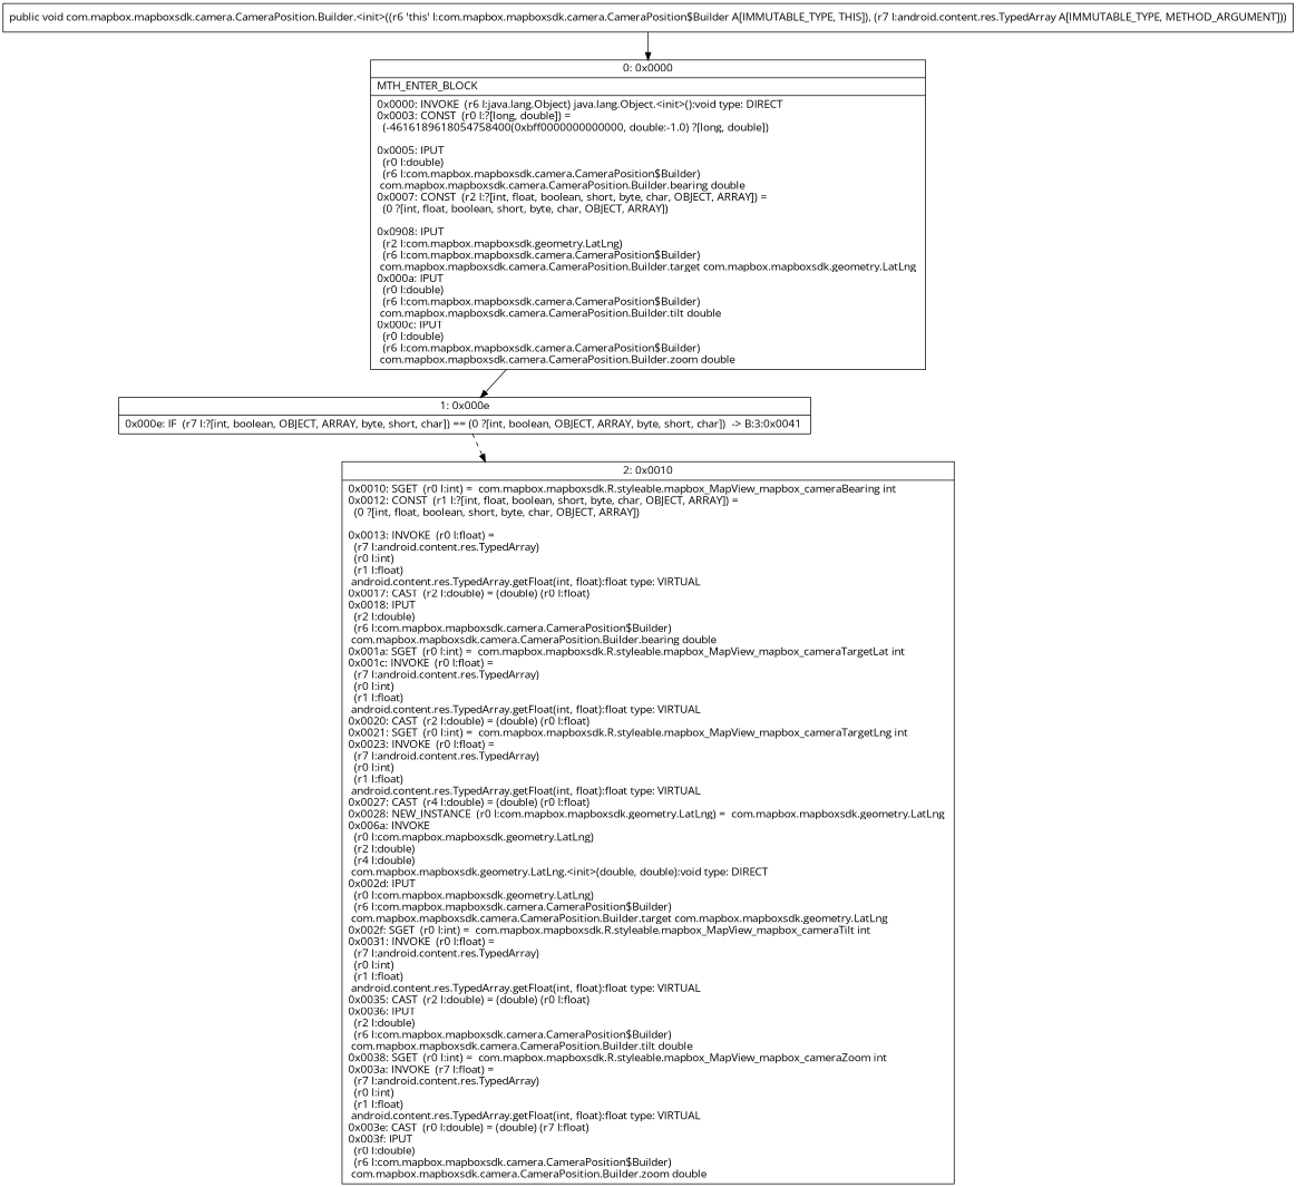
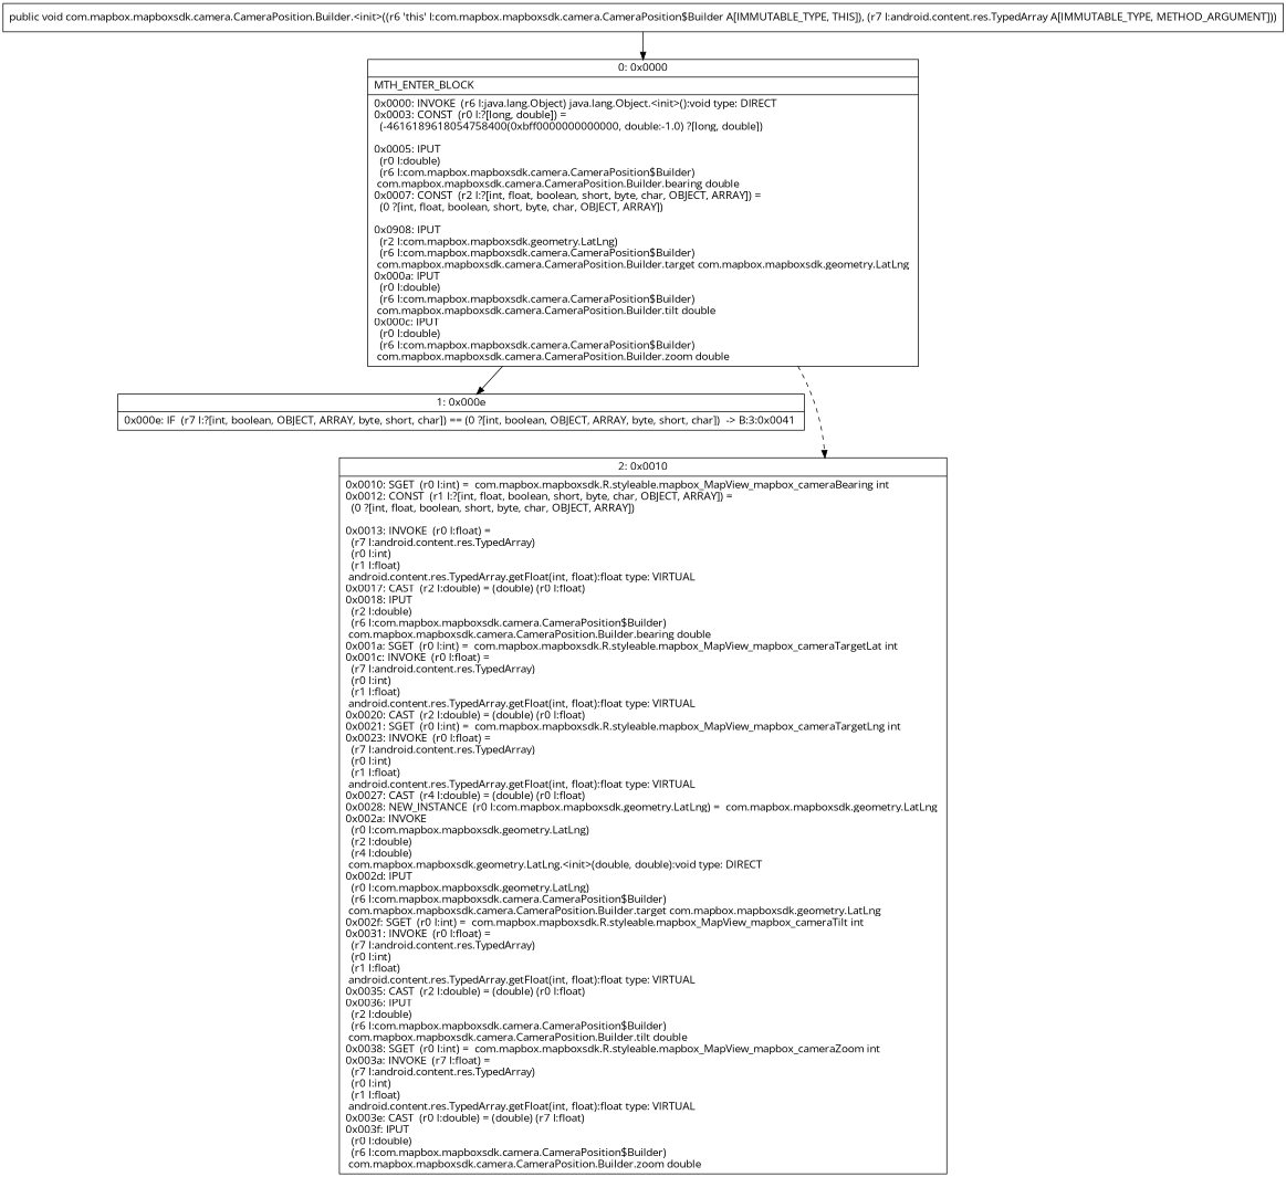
  digraph {
    fontname="Open Sans"
    node [fontname="Open Sans" shape=record]
    edge [fontname="Open Sans"]
    n1 [label="{0\:\ 0x0000|MTH_ENTER_BLOCK\l|0x0000: INVOKE  (r6 I:java.lang.Object) java.lang.Object.\<init\>():void type: DIRECT \l0x0003: CONST  (r0 I:?[long, double]) = \l  (\-4616189618054758400(0xbff0000000000000, double:\-1.0) ?[long, double])\l \l0x0005: IPUT  \l  (r0 I:double)\l  (r6 I:com.mapbox.mapboxsdk.camera.CameraPosition$Builder)\l com.mapbox.mapboxsdk.camera.CameraPosition.Builder.bearing double \l0x0007: CONST  (r2 I:?[int, float, boolean, short, byte, char, OBJECT, ARRAY]) = \l  (0 ?[int, float, boolean, short, byte, char, OBJECT, ARRAY])\l \l0x0908: IPUT  \l  (r2 I:com.mapbox.mapboxsdk.geometry.LatLng)\l  (r6 I:com.mapbox.mapboxsdk.camera.CameraPosition$Builder)\l com.mapbox.mapboxsdk.camera.CameraPosition.Builder.target com.mapbox.mapboxsdk.geometry.LatLng \l0x000a: IPUT  \l  (r0 I:double)\l  (r6 I:com.mapbox.mapboxsdk.camera.CameraPosition$Builder)\l com.mapbox.mapboxsdk.camera.CameraPosition.Builder.tilt double \l0x000c: IPUT  \l  (r0 I:double)\l  (r6 I:com.mapbox.mapboxsdk.camera.CameraPosition$Builder)\l com.mapbox.mapboxsdk.camera.CameraPosition.Builder.zoom double \l}"]
    n2 [label="{1\:\ 0x000e|0x000e: IF  (r7 I:?[int, boolean, OBJECT, ARRAY, byte, short, char]) == (0 ?[int, boolean, OBJECT, ARRAY, byte, short, char])  \-\> B:3:0x0041 \l}"]
-   n3 [label="{2\:\ 0x0010|0x0010: SGET  (r0 I:int) =  com.mapbox.mapboxsdk.R.styleable.mapbox_MapView_mapbox_cameraBearing int \l0x0012: CONST  (r1 I:?[int, float, boolean, short, byte, char, OBJECT, ARRAY]) = \l  (0 ?[int, float, boolean, short, byte, char, OBJECT, ARRAY])\l \l0x0013: INVOKE  (r0 I:float) = \l  (r7 I:android.content.res.TypedArray)\l  (r0 I:int)\l  (r1 I:float)\l android.content.res.TypedArray.getFloat(int, float):float type: VIRTUAL \l0x0017: CAST  (r2 I:double) = (double) (r0 I:float) \l0x0018: IPUT  \l  (r2 I:double)\l  (r6 I:com.mapbox.mapboxsdk.camera.CameraPosition$Builder)\l com.mapbox.mapboxsdk.camera.CameraPosition.Builder.bearing double \l0x001a: SGET  (r0 I:int) =  com.mapbox.mapboxsdk.R.styleable.mapbox_MapView_mapbox_cameraTargetLat int \l0x001c: INVOKE  (r0 I:float) = \l  (r7 I:android.content.res.TypedArray)\l  (r0 I:int)\l  (r1 I:float)\l android.content.res.TypedArray.getFloat(int, float):float type: VIRTUAL \l0x0020: CAST  (r2 I:double) = (double) (r0 I:float) \l0x0021: SGET  (r0 I:int) =  com.mapbox.mapboxsdk.R.styleable.mapbox_MapView_mapbox_cameraTargetLng int \l0x0023: INVOKE  (r0 I:float) = \l  (r7 I:android.content.res.TypedArray)\l  (r0 I:int)\l  (r1 I:float)\l android.content.res.TypedArray.getFloat(int, float):float type: VIRTUAL \l0x0027: CAST  (r4 I:double) = (double) (r0 I:float) \l0x0028: NEW_INSTANCE  (r0 I:com.mapbox.mapboxsdk.geometry.LatLng) =  com.mapbox.mapboxsdk.geometry.LatLng \l0x006a: INVOKE  \l  (r0 I:com.mapbox.mapboxsdk.geometry.LatLng)\l  (r2 I:double)\l  (r4 I:double)\l com.mapbox.mapboxsdk.geometry.LatLng.\<init\>(double, double):void type: DIRECT \l0x002d: IPUT  \l  (r0 I:com.mapbox.mapboxsdk.geometry.LatLng)\l  (r6 I:com.mapbox.mapboxsdk.camera.CameraPosition$Builder)\l com.mapbox.mapboxsdk.camera.CameraPosition.Builder.target com.mapbox.mapboxsdk.geometry.LatLng \l0x002f: SGET  (r0 I:int) =  com.mapbox.mapboxsdk.R.styleable.mapbox_MapView_mapbox_cameraTilt int \l0x0031: INVOKE  (r0 I:float) = \l  (r7 I:android.content.res.TypedArray)\l  (r0 I:int)\l  (r1 I:float)\l android.content.res.TypedArray.getFloat(int, float):float type: VIRTUAL \l0x0035: CAST  (r2 I:double) = (double) (r0 I:float) \l0x0036: IPUT  \l  (r2 I:double)\l  (r6 I:com.mapbox.mapboxsdk.camera.CameraPosition$Builder)\l com.mapbox.mapboxsdk.camera.CameraPosition.Builder.tilt double \l0x0038: SGET  (r0 I:int) =  com.mapbox.mapboxsdk.R.styleable.mapbox_MapView_mapbox_cameraZoom int \l0x003a: INVOKE  (r7 I:float) = \l  (r7 I:android.content.res.TypedArray)\l  (r0 I:int)\l  (r1 I:float)\l android.content.res.TypedArray.getFloat(int, float):float type: VIRTUAL \l0x003e: CAST  (r0 I:double) = (double) (r7 I:float) \l0x003f: IPUT  \l  (r0 I:double)\l  (r6 I:com.mapbox.mapboxsdk.camera.CameraPosition$Builder)\l com.mapbox.mapboxsdk.camera.CameraPosition.Builder.zoom double \l}"]
+   n3 [label="{2\:\ 0x0010|0x0010: SGET  (r0 I:int) =  com.mapbox.mapboxsdk.R.styleable.mapbox_MapView_mapbox_cameraBearing int \l0x0012: CONST  (r1 I:?[int, float, boolean, short, byte, char, OBJECT, ARRAY]) = \l  (0 ?[int, float, boolean, short, byte, char, OBJECT, ARRAY])\l \l0x0013: INVOKE  (r0 I:float) = \l  (r7 I:android.content.res.TypedArray)\l  (r0 I:int)\l  (r1 I:float)\l android.content.res.TypedArray.getFloat(int, float):float type: VIRTUAL \l0x0017: CAST  (r2 I:double) = (double) (r0 I:float) \l0x0018: IPUT  \l  (r2 I:double)\l  (r6 I:com.mapbox.mapboxsdk.camera.CameraPosition$Builder)\l com.mapbox.mapboxsdk.camera.CameraPosition.Builder.bearing double \l0x001a: SGET  (r0 I:int) =  com.mapbox.mapboxsdk.R.styleable.mapbox_MapView_mapbox_cameraTargetLat int \l0x001c: INVOKE  (r0 I:float) = \l  (r7 I:android.content.res.TypedArray)\l  (r0 I:int)\l  (r1 I:float)\l android.content.res.TypedArray.getFloat(int, float):float type: VIRTUAL \l0x0020: CAST  (r2 I:double) = (double) (r0 I:float) \l0x0021: SGET  (r0 I:int) =  com.mapbox.mapboxsdk.R.styleable.mapbox_MapView_mapbox_cameraTargetLng int \l0x0023: INVOKE  (r0 I:float) = \l  (r7 I:android.content.res.TypedArray)\l  (r0 I:int)\l  (r1 I:float)\l android.content.res.TypedArray.getFloat(int, float):float type: VIRTUAL \l0x0027: CAST  (r4 I:double) = (double) (r0 I:float) \l0x0028: NEW_INSTANCE  (r0 I:com.mapbox.mapboxsdk.geometry.LatLng) =  com.mapbox.mapboxsdk.geometry.LatLng \l0x002a: INVOKE  \l  (r0 I:com.mapbox.mapboxsdk.geometry.LatLng)\l  (r2 I:double)\l  (r4 I:double)\l com.mapbox.mapboxsdk.geometry.LatLng.\<init\>(double, double):void type: DIRECT \l0x002d: IPUT  \l  (r0 I:com.mapbox.mapboxsdk.geometry.LatLng)\l  (r6 I:com.mapbox.mapboxsdk.camera.CameraPosition$Builder)\l com.mapbox.mapboxsdk.camera.CameraPosition.Builder.target com.mapbox.mapboxsdk.geometry.LatLng \l0x002f: SGET  (r0 I:int) =  com.mapbox.mapboxsdk.R.styleable.mapbox_MapView_mapbox_cameraTilt int \l0x0031: INVOKE  (r0 I:float) = \l  (r7 I:android.content.res.TypedArray)\l  (r0 I:int)\l  (r1 I:float)\l android.content.res.TypedArray.getFloat(int, float):float type: VIRTUAL \l0x0035: CAST  (r2 I:double) = (double) (r0 I:float) \l0x0036: IPUT  \l  (r2 I:double)\l  (r6 I:com.mapbox.mapboxsdk.camera.CameraPosition$Builder)\l com.mapbox.mapboxsdk.camera.CameraPosition.Builder.tilt double \l0x0038: SGET  (r0 I:int) =  com.mapbox.mapboxsdk.R.styleable.mapbox_MapView_mapbox_cameraZoom int \l0x003a: INVOKE  (r7 I:float) = \l  (r7 I:android.content.res.TypedArray)\l  (r0 I:int)\l  (r1 I:float)\l android.content.res.TypedArray.getFloat(int, float):float type: VIRTUAL \l0x003e: CAST  (r0 I:double) = (double) (r7 I:float) \l0x003f: IPUT  \l  (r0 I:double)\l  (r6 I:com.mapbox.mapboxsdk.camera.CameraPosition$Builder)\l com.mapbox.mapboxsdk.camera.CameraPosition.Builder.zoom double \l}"]
    n4 [label="{public void com.mapbox.mapboxsdk.camera.CameraPosition.Builder.\<init\>((r6 'this' I:com.mapbox.mapboxsdk.camera.CameraPosition$Builder A[IMMUTABLE_TYPE, THIS]), (r7 I:android.content.res.TypedArray A[IMMUTABLE_TYPE, METHOD_ARGUMENT])) }"]
    n1 -> n2
-   n2 -> n3 [style=dashed]
+   n1 -> n3 [style=dashed]
    n4 -> n1
  }
